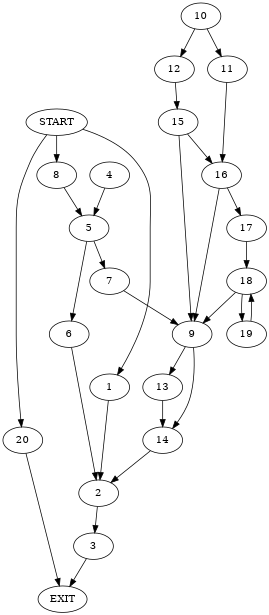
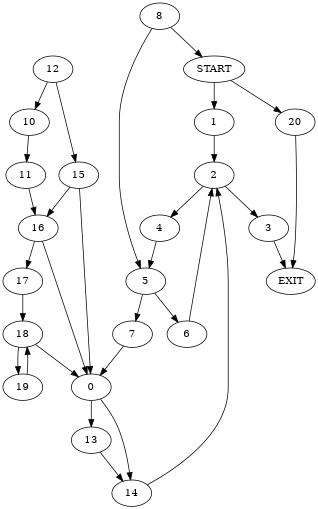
  digraph {
    n1 [label=START]
    1
    8
    20
    2
    5
    n7 [label=EXIT]
    3
    4
    6
    7
-   9
+   9 [label=0]
    13
    14
    10
    11
    12
    16
    15
    17
    18
    19
    n1 -> 1
-   n1 -> 8
+   8 -> n1
    n1 -> 20
    1 -> 2
    8 -> 5
    20 -> n7
    2 -> 3
+   2 -> 4
    5 -> 6
    5 -> 7
    3 -> n7
    4 -> 5
    6 -> 2
    7 -> 9
    9 -> 13
    9 -> 14
    13 -> 14
    14 -> 2
    10 -> 11
-   10 -> 12
+   12 -> 10
    11 -> 16
    12 -> 15
    16 -> 9
    16 -> 17
    15 -> 9
    15 -> 16
    17 -> 18
    18 -> 9
    18 -> 19
    19 -> 18
  }
